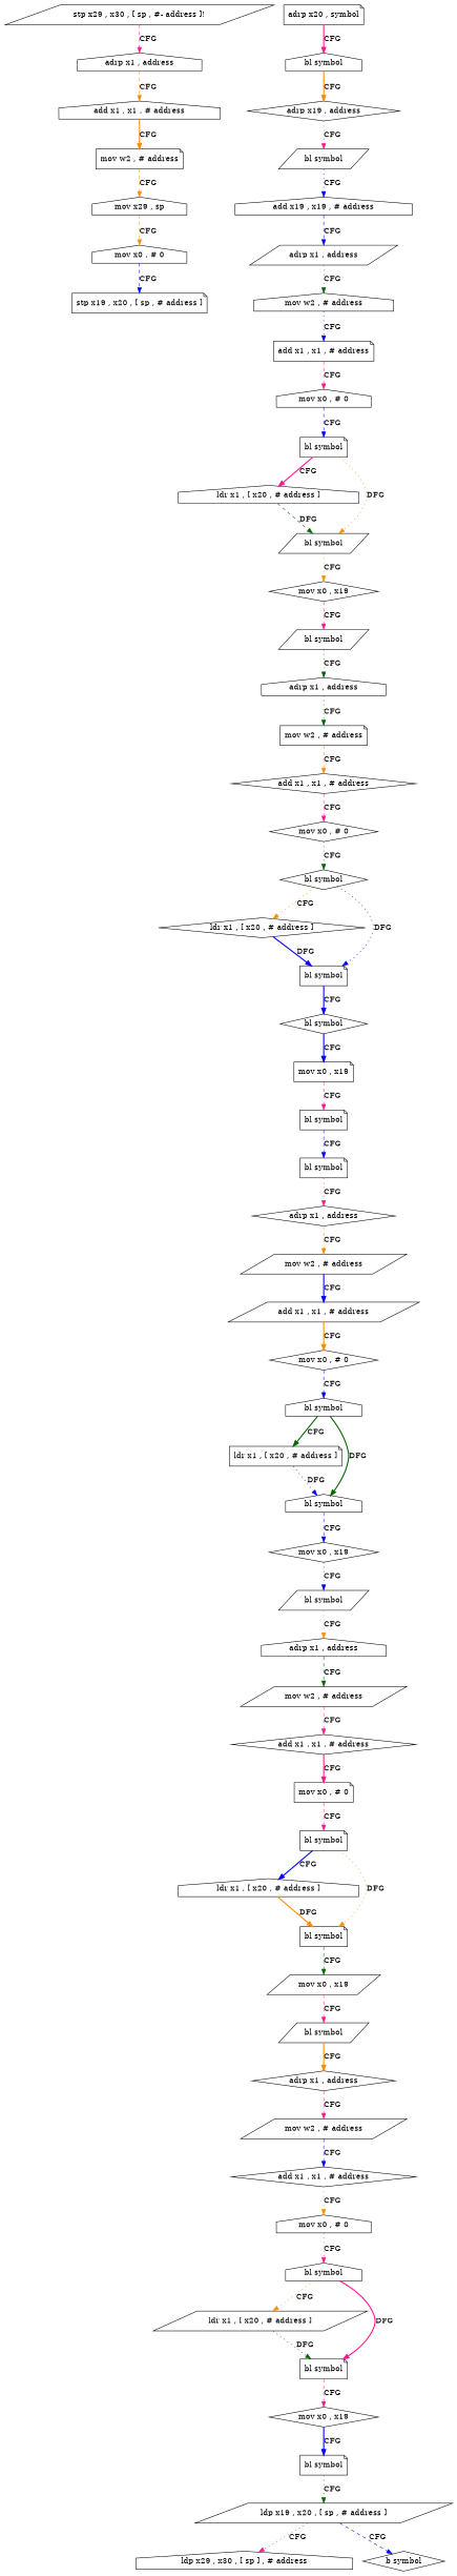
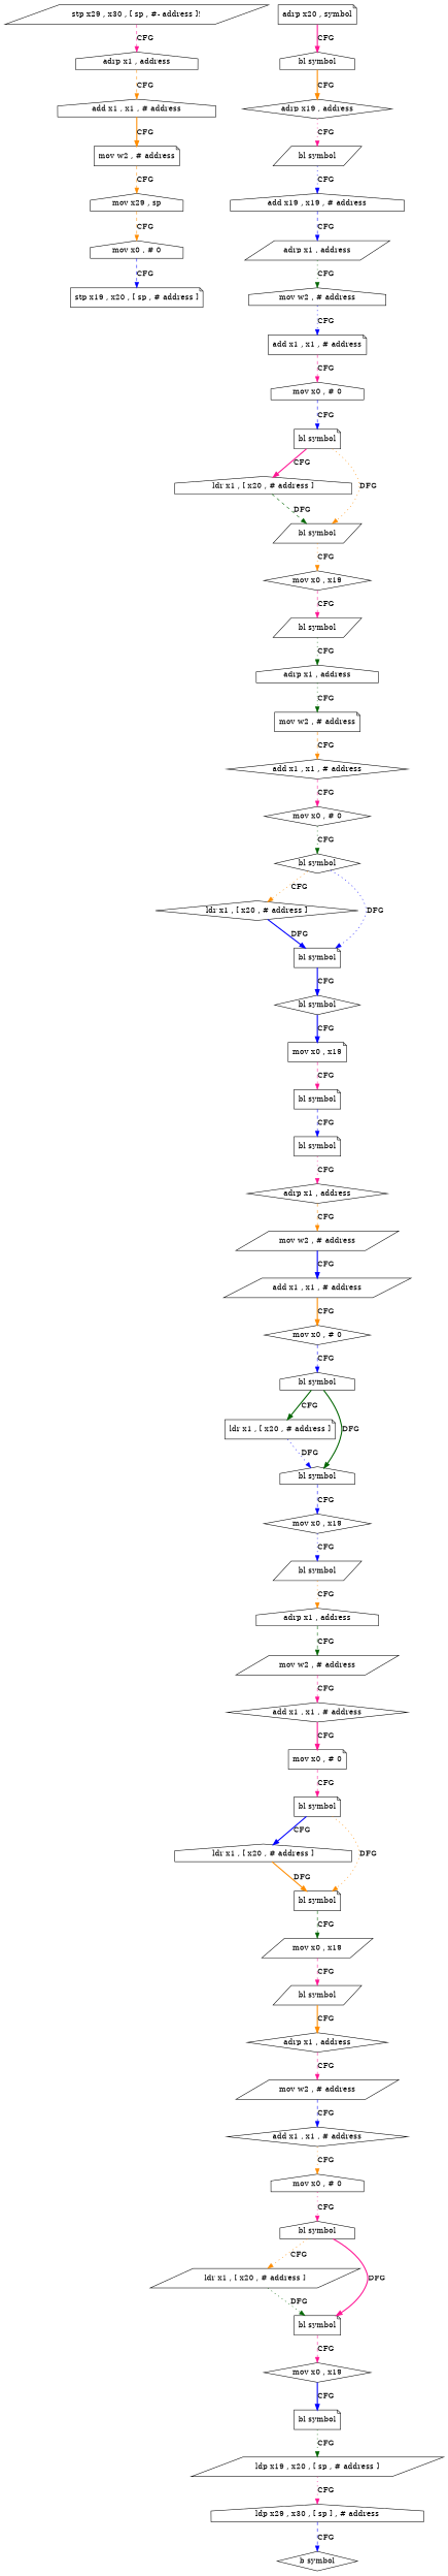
  digraph {
    node [shape=house]
    edge [color=blue style=dashed]
    n1 [label="stp x29 , x30 , [ sp , #- address ]!" shape=parallelogram]
    n2 [label="adrp x1 , address"]
    n3 [label="add x1 , x1 , # address"]
    n4 [label="mov w2 , # address" shape=note]
    n5 [label="mov x29 , sp"]
    n6 [label="mov x0 , # 0"]
    n7 [label="stp x19 , x20 , [ sp , # address ]" shape=note]
    n8 [label="adrp x20 , symbol" shape=note]
    n9 [label="bl symbol"]
    n10 [label="adrp x19 , address" shape=diamond]
    n11 [label="bl symbol" shape=parallelogram]
    n12 [label="add x19 , x19 , # address"]
    n13 [label="adrp x1 , address" shape=parallelogram]
    n14 [label="mov w2 , # address"]
    n15 [label="add x1 , x1 , # address" shape=note]
    n16 [label="mov x0 , # 0"]
    n17 [label="bl symbol" shape=note]
    n18 [label="ldr x1 , [ x20 , # address ]"]
    n19 [label="bl symbol" shape=parallelogram]
    n20 [label="mov x0 , x19" shape=diamond]
    n21 [label="bl symbol" shape=parallelogram]
    n22 [label="adrp x1 , address"]
    n23 [label="mov w2 , # address" shape=note]
    n24 [label="add x1 , x1 , # address" shape=diamond]
    n25 [label="mov x0 , # 0" shape=diamond]
    n26 [label="bl symbol" shape=diamond]
    n27 [label="ldr x1 , [ x20 , # address ]" shape=diamond]
    n28 [label="bl symbol" shape=note]
    n29 [label="bl symbol" shape=diamond]
    n30 [label="mov x0 , x19" shape=note]
    n31 [label="bl symbol" shape=note]
    n32 [label="bl symbol" shape=note]
    n33 [label="adrp x1 , address" shape=diamond]
    n34 [label="mov w2 , # address" shape=parallelogram]
    n35 [label="add x1 , x1 , # address" shape=parallelogram]
    n36 [label="mov x0 , # 0" shape=diamond]
    n37 [label="bl symbol"]
    n38 [label="ldr x1 , [ x20 , # address ]" shape=note]
    n39 [label="bl symbol"]
    n40 [label="mov x0 , x19" shape=diamond]
    n41 [label="bl symbol" shape=parallelogram]
    n42 [label="adrp x1 , address"]
    n43 [label="mov w2 , # address" shape=parallelogram]
    n44 [label="add x1 , x1 , # address" shape=diamond]
    n45 [label="mov x0 , # 0" shape=note]
    n46 [label="bl symbol" shape=note]
    n47 [label="ldr x1 , [ x20 , # address ]"]
    n48 [label="bl symbol" shape=note]
    n49 [label="mov x0 , x19" shape=parallelogram]
    n50 [label="bl symbol" shape=parallelogram]
    n51 [label="adrp x1 , address" shape=diamond]
    n52 [label="mov w2 , # address" shape=parallelogram]
    n53 [label="add x1 , x1 , # address" shape=diamond]
    n54 [label="mov x0 , # 0"]
    n55 [label="bl symbol"]
    n56 [label="ldr x1 , [ x20 , # address ]" shape=parallelogram]
    n57 [label="bl symbol" shape=note]
    n58 [label="mov x0 , x19" shape=diamond]
    n59 [label="bl symbol" shape=note]
    n60 [label="ldp x19 , x20 , [ sp , # address ]" shape=parallelogram]
    n61 [label="ldp x29 , x30 , [ sp ] , # address"]
    n62 [label="b symbol" shape=diamond]
    n1 -> n2 [color=deeppink label=CFG]
    n2 -> n3 [color=darkorange label=CFG]
    n3 -> n4 [color=darkorange label=CFG style=bold]
    n4 -> n5 [color=darkorange label=CFG]
    n5 -> n6 [color=darkorange label=CFG]
    n6 -> n7 [label=CFG]
    n8 -> n9 [color=deeppink label=CFG style=bold]
    n9 -> n10 [color=darkorange label=CFG style=bold]
    n10 -> n11 [color=deeppink label=CFG style=dotted]
    n11 -> n12 [label=CFG style=dotted]
    n12 -> n13 [label=CFG]
    n13 -> n14 [color=darkgreen label=CFG style=dotted]
    n14 -> n15 [label=CFG style=dotted]
    n15 -> n16 [color=deeppink label=CFG]
    n16 -> n17 [label=CFG]
    n17 -> n18 [color=deeppink label=CFG style=bold]
    n17 -> n19 [color=darkorange label=DFG style=dotted]
    n18 -> n19 [color=darkgreen label=DFG]
    n19 -> n20 [color=darkorange label=CFG style=dotted]
    n20 -> n21 [color=deeppink label=CFG]
    n21 -> n22 [color=darkgreen label=CFG style=dotted]
    n22 -> n23 [color=darkgreen label=CFG style=dotted]
    n23 -> n24 [color=darkorange label=CFG]
    n24 -> n25 [color=deeppink label=CFG]
    n25 -> n26 [color=darkgreen label=CFG style=dotted]
    n26 -> n27 [color=darkorange label=CFG style=dotted]
    n26 -> n28 [label=DFG style=dotted]
    n27 -> n28 [label=DFG style=bold]
    n28 -> n29 [label=CFG style=bold]
    n29 -> n30 [label=CFG style=bold]
    n30 -> n31 [color=deeppink label=CFG]
    n31 -> n32 [label=CFG]
    n32 -> n33 [color=deeppink label=CFG style=dotted]
    n33 -> n34 [color=darkorange label=CFG]
    n34 -> n35 [label=CFG style=bold]
    n35 -> n36 [color=darkorange label=CFG style=bold]
    n36 -> n37 [label=CFG]
    n37 -> n38 [color=darkgreen label=CFG style=bold]
    n37 -> n39 [color=darkgreen label=DFG style=bold]
    n38 -> n39 [label=DFG style=dotted]
    n39 -> n40 [label=CFG]
    n40 -> n41 [label=CFG style=dotted]
    n41 -> n42 [color=darkorange label=CFG style=dotted]
    n42 -> n43 [color=darkgreen label=CFG]
    n43 -> n44 [color=deeppink label=CFG]
    n44 -> n45 [color=deeppink label=CFG style=bold]
    n45 -> n46 [color=deeppink label=CFG]
    n46 -> n47 [label=CFG style=bold]
    n46 -> n48 [color=darkorange label=DFG style=dotted]
    n47 -> n48 [color=darkorange label=DFG style=bold]
    n48 -> n49 [color=darkgreen label=CFG]
    n49 -> n50 [color=deeppink label=CFG]
    n50 -> n51 [color=darkorange label=CFG style=bold]
    n51 -> n52 [color=deeppink label=CFG]
    n52 -> n53 [label=CFG]
    n53 -> n54 [color=darkorange label=CFG style=dotted]
    n54 -> n55 [color=deeppink label=CFG style=dotted]
    n55 -> n56 [color=darkorange label=CFG style=dotted]
    n55 -> n57 [color=deeppink label=DFG style=bold]
    n56 -> n57 [color=darkgreen label=DFG style=dotted]
    n57 -> n58 [color=deeppink label=CFG]
    n58 -> n59 [label=CFG style=bold]
    n59 -> n60 [color=darkgreen label=CFG style=dotted]
    n60 -> n61 [color=deeppink label=CFG style=dotted]
-   n60 -> n62 [label=CFG]
+   n61 -> n62 [label=CFG]
  }
